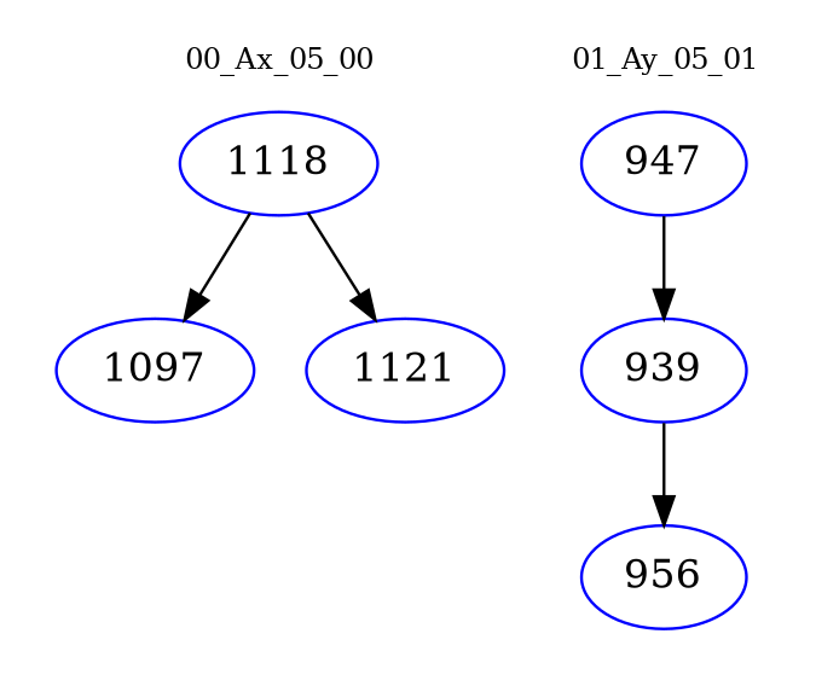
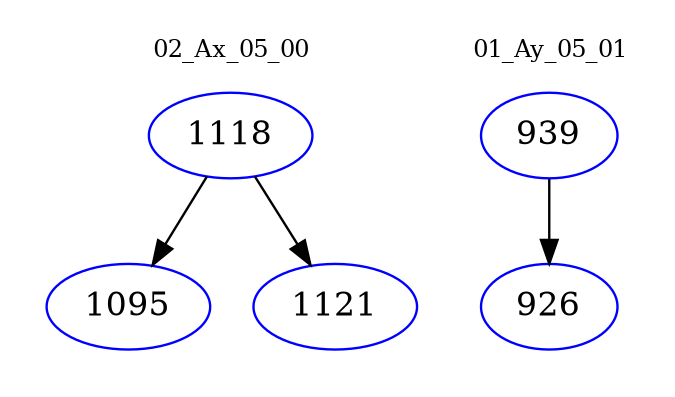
  digraph {
    node [color=blue]
    edge [color=black]
    n1 [label=1118]
-   n2 [label=1097]
+   n2 [label=1095]
    n3 [label=1121]
-   n4 [label=947]
    n5 [label=939]
-   n6 [label=956]
+   n6 [label=926]
    subgraph cluster_1 {
      color=white
      fontsize=10
-     label="00_Ax_05_00"
+     label="02_Ax_05_00"
      n1
      n2
      n3
    }
    subgraph cluster_2 {
      color=white
      fontsize=10
      label="01_Ay_05_01"
-     n4
      n5
      n6
    }
    n1 -> n2
    n1 -> n3
-   n4 -> n5
    n5 -> n6
  }
